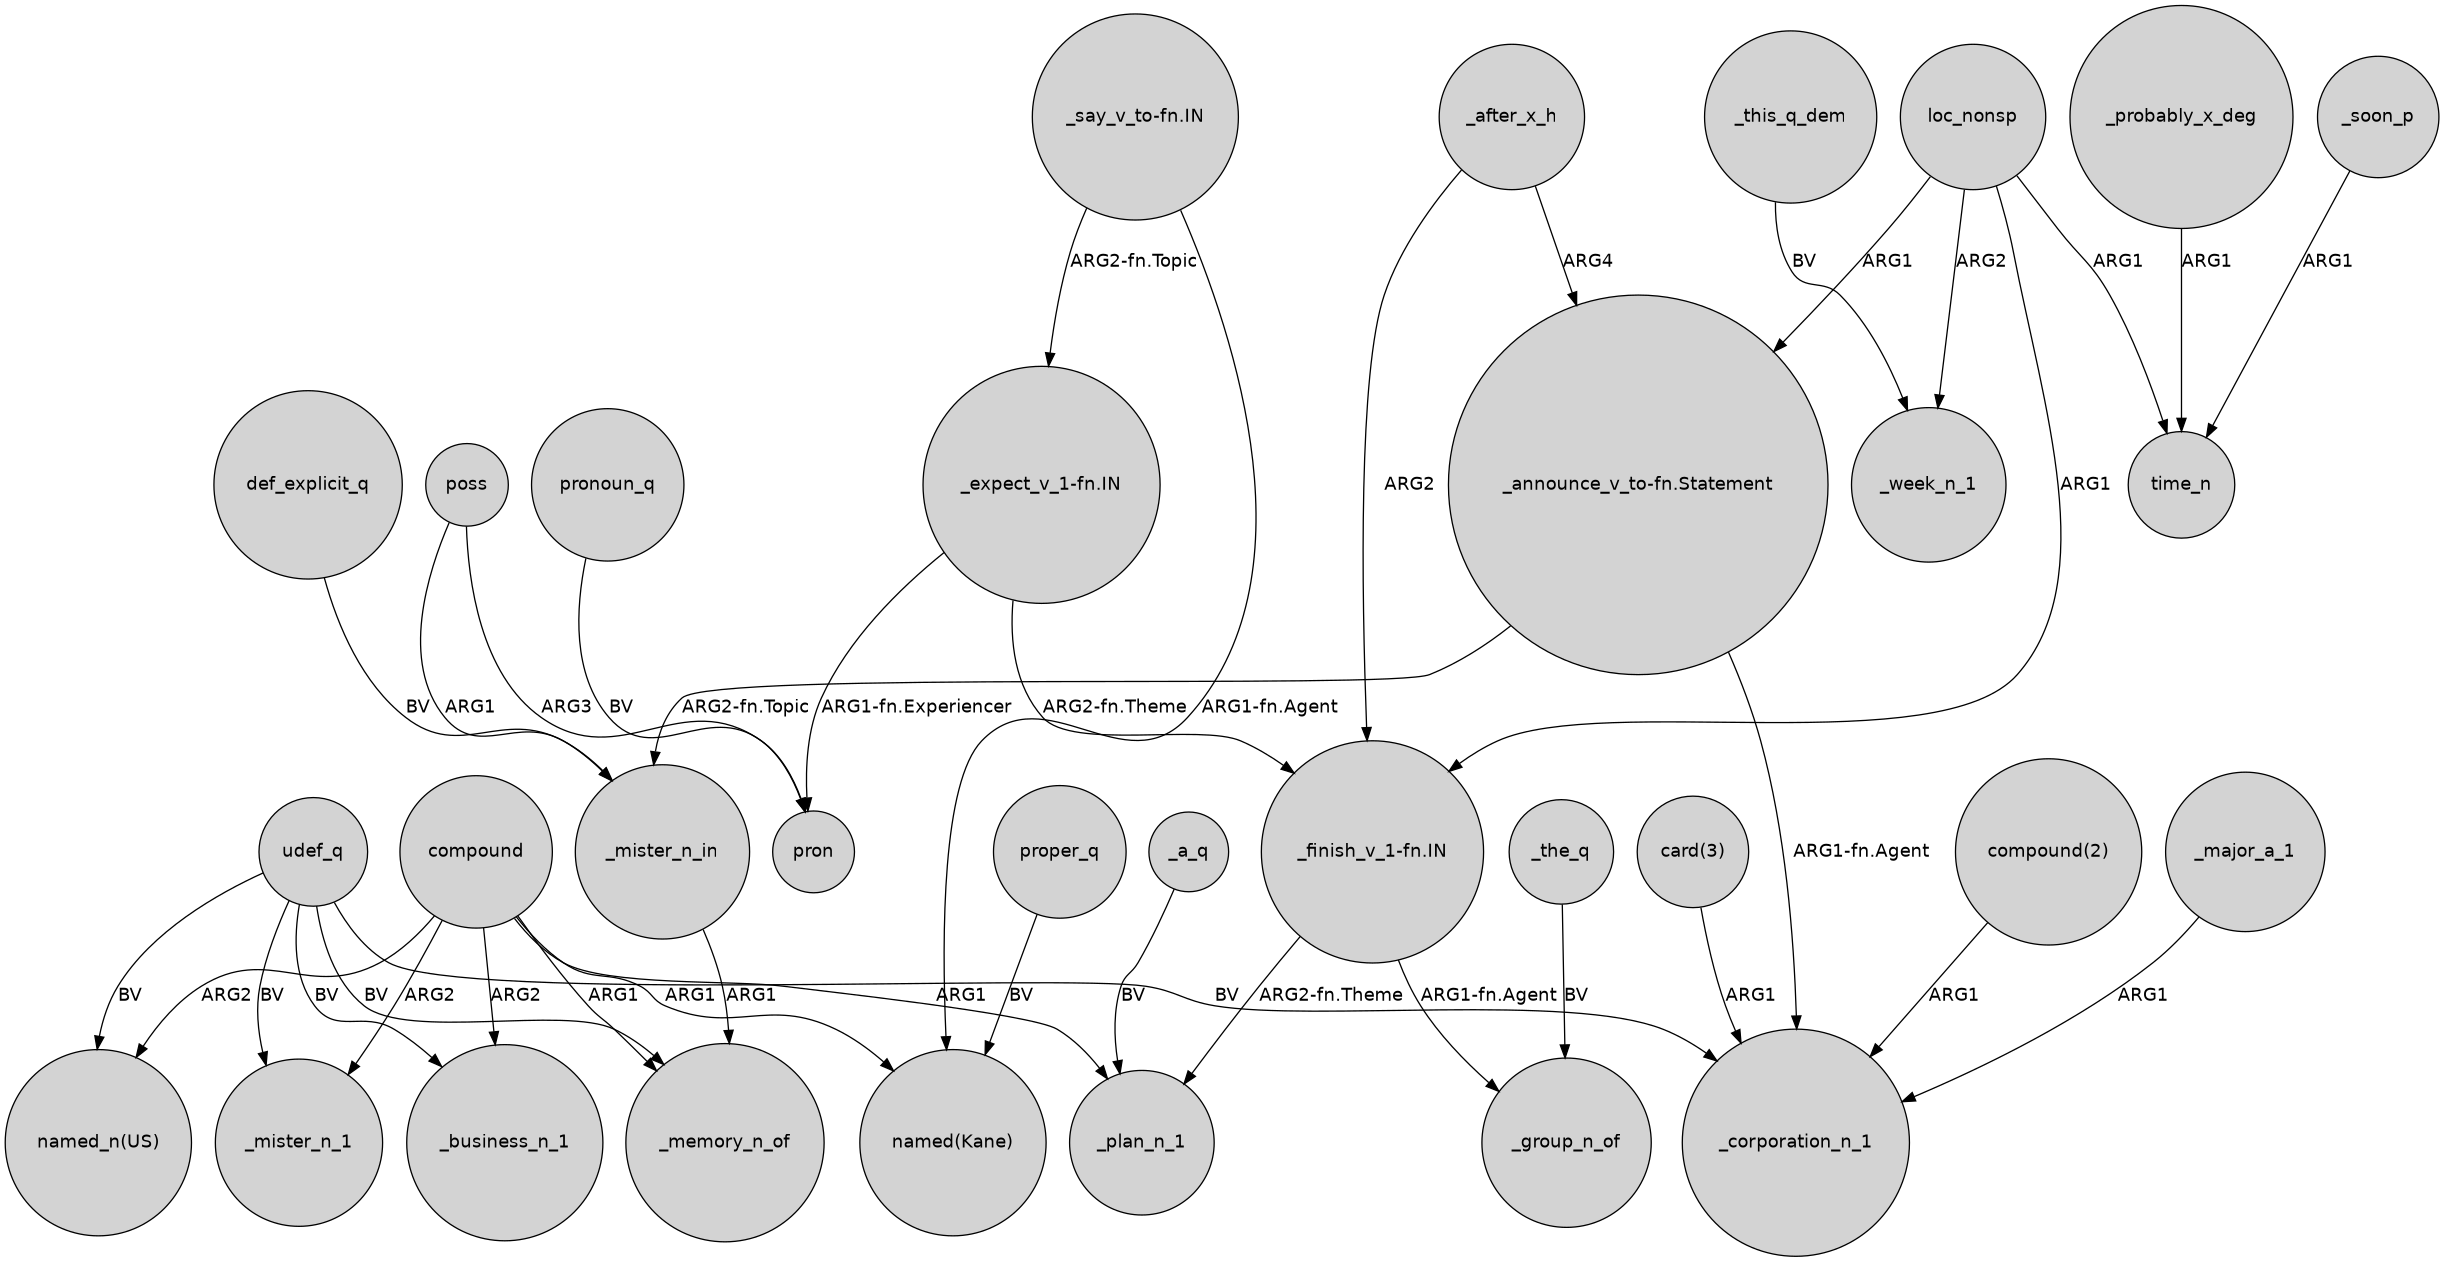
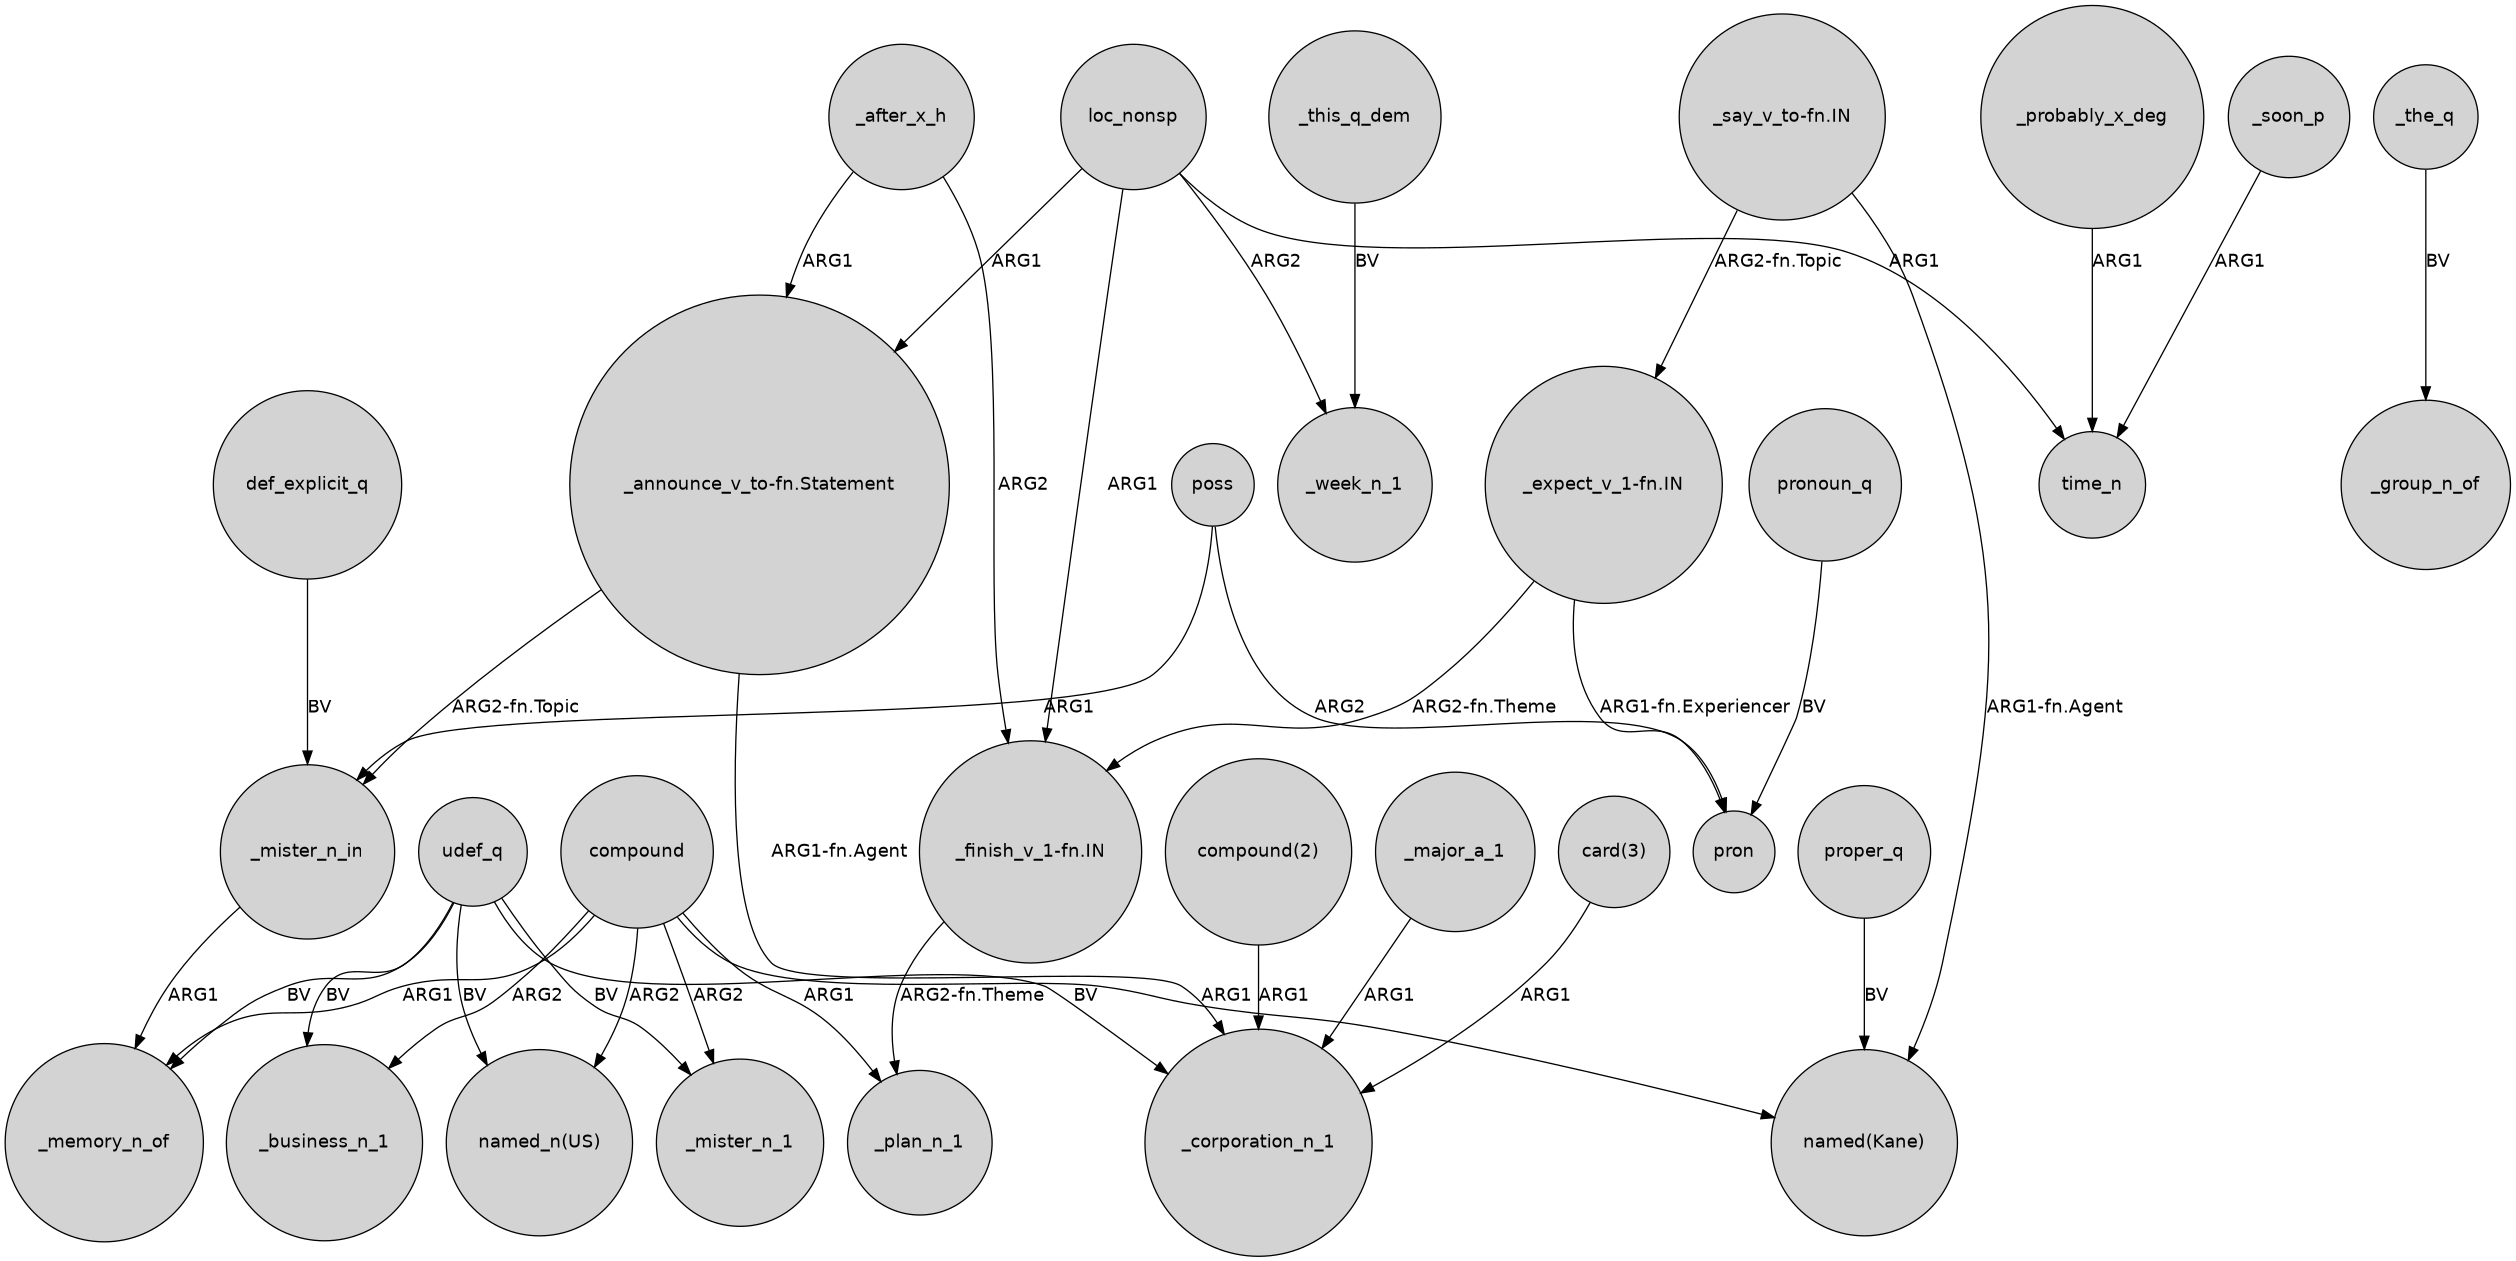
  digraph {
    fontname="DejaVu Sans"
    node [fontname="DejaVu Sans" shape=circle style=filled]
    edge [fontname="DejaVu Sans"]
    n1 [label=_mister_n_in]
    _memory_n_of
    udef_q
    "named_n(US)"
    _corporation_n_1
    _mister_n_1
    _business_n_1
    "card(3)"
    n9 [label="compound(2)"]
    "_expect_v_1-fn.IN"
    pron
    "_finish_v_1-fn.IN"
    _after_x_h
    "_announce_v_to-fn.Statement"
    _plan_n_1
    _group_n_of
    poss
    def_explicit_q
    compound
    "named(Kane)"
    "_say_v_to-fn.IN"
    loc_nonsp
    time_n
    _week_n_1
    _the_q
    pronoun_q
    _this_q_dem
    _major_a_1
    _probably_x_deg
    _soon_p
    proper_q
-   _a_q
    n1 -> _memory_n_of [label=ARG1]
    udef_q -> _memory_n_of [label=BV]
    udef_q -> "named_n(US)" [label=BV]
    udef_q -> _corporation_n_1 [label=BV]
    udef_q -> _mister_n_1 [label=BV]
    udef_q -> _business_n_1 [label=BV]
    "card(3)" -> _corporation_n_1 [label=ARG1]
    n9 -> _corporation_n_1 [label=ARG1]
    "_expect_v_1-fn.IN" -> pron [label="ARG1-fn.Experiencer"]
    "_expect_v_1-fn.IN" -> "_finish_v_1-fn.IN" [label="ARG2-fn.Theme"]
    "_finish_v_1-fn.IN" -> _plan_n_1 [label="ARG2-fn.Theme"]
-   "_finish_v_1-fn.IN" -> _group_n_of [label="ARG1-fn.Agent"]
    _after_x_h -> "_finish_v_1-fn.IN" [label=ARG2]
-   _after_x_h -> "_announce_v_to-fn.Statement" [label=ARG4]
+   _after_x_h -> "_announce_v_to-fn.Statement" [label=ARG1]
    "_announce_v_to-fn.Statement" -> n1 [label="ARG2-fn.Topic"]
    "_announce_v_to-fn.Statement" -> _corporation_n_1 [label="ARG1-fn.Agent"]
    poss -> n1 [label=ARG1]
-   poss -> pron [label=ARG3]
+   poss -> pron [label=ARG2]
    def_explicit_q -> n1 [label=BV]
    compound -> _memory_n_of [label=ARG1]
    compound -> "named_n(US)" [label=ARG2]
    compound -> _mister_n_1 [label=ARG2]
    compound -> _business_n_1 [label=ARG2]
    compound -> _plan_n_1 [label=ARG1]
    compound -> "named(Kane)" [label=ARG1]
    "_say_v_to-fn.IN" -> "_expect_v_1-fn.IN" [label="ARG2-fn.Topic"]
    "_say_v_to-fn.IN" -> "named(Kane)" [label="ARG1-fn.Agent"]
    loc_nonsp -> "_finish_v_1-fn.IN" [label=ARG1]
    loc_nonsp -> "_announce_v_to-fn.Statement" [label=ARG1]
    loc_nonsp -> time_n [label=ARG1]
    loc_nonsp -> _week_n_1 [label=ARG2]
    _the_q -> _group_n_of [label=BV]
    pronoun_q -> pron [label=BV]
    _this_q_dem -> _week_n_1 [label=BV]
    _major_a_1 -> _corporation_n_1 [label=ARG1]
    _probably_x_deg -> time_n [label=ARG1]
    _soon_p -> time_n [label=ARG1]
    proper_q -> "named(Kane)" [label=BV]
-   _a_q -> _plan_n_1 [label=BV]
  }
